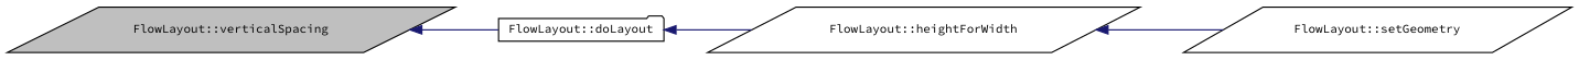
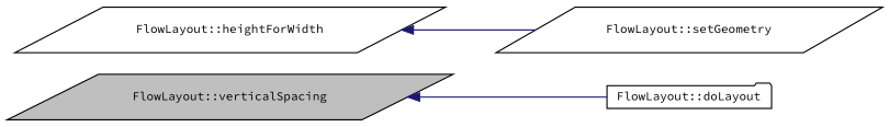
  digraph {
    fontname="Source Code Pro"
    rankdir=LR
    node [color=black fillcolor=white fontname="Source Code Pro" fontsize=10 shape=parallelogram style=filled]
    edge [color=midnightblue dir=back fontname="Source Code Pro" fontsize=10 labelfontname=Helvetica labelfontsize=10 style=solid]
    n1 [fillcolor=grey75 fontcolor=black height=0.2 label="FlowLayout::verticalSpacing" width=0.4]
    n2 [height=0.2 label="FlowLayout::doLayout" shape=folder width=0.4]
    n3 [height=0.2 label="FlowLayout::heightForWidth" width=0.4]
    n4 [height=0.2 label="FlowLayout::setGeometry" width=0.4]
    n1 -> n2
-   n2 -> n3
    n3 -> n4
  }
